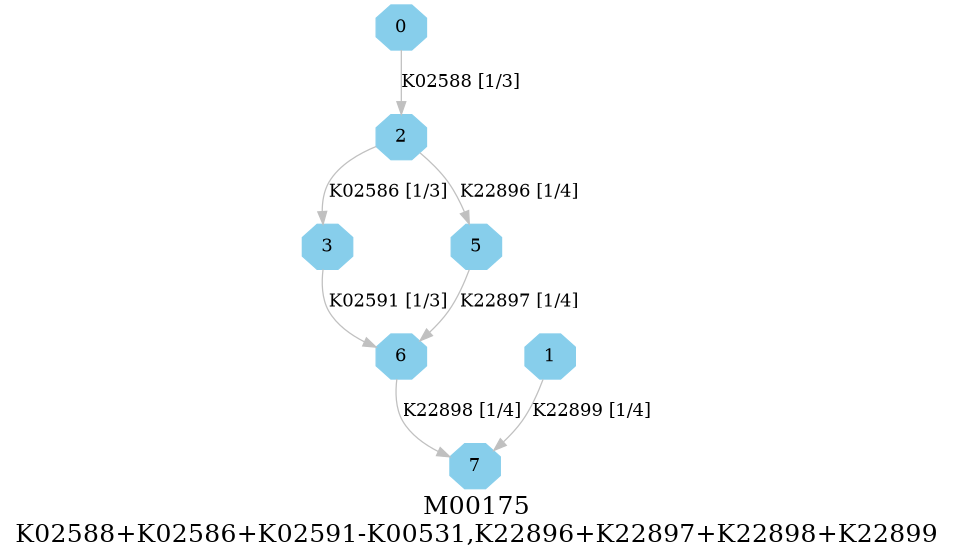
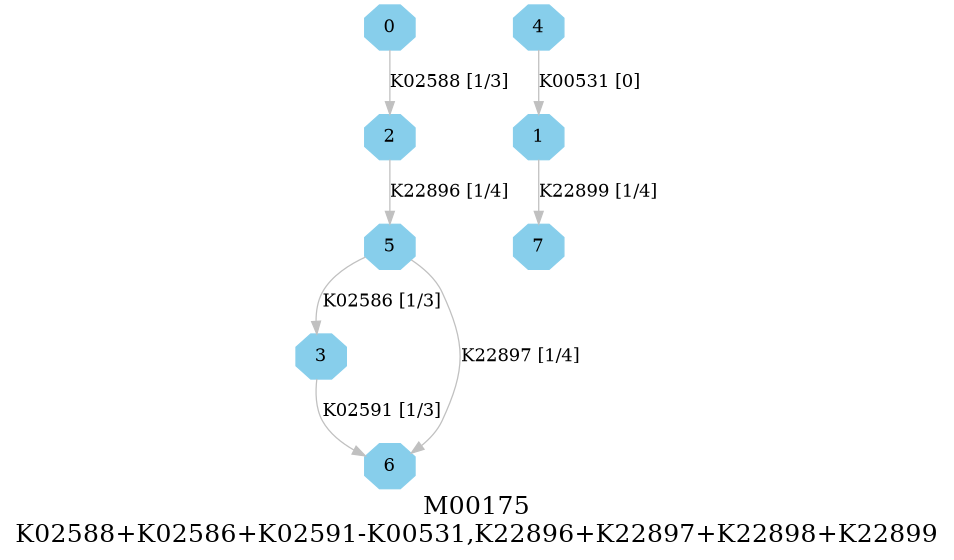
  digraph {
    fontsize=20
    label="M00175\nK02588+K02586+K02591-K00531,K22896+K22897+K22898+K22899"
    node [color=skyblue shape=octagon style=filled]
    edge [color=grey]
    0 [height=.3 width=.3]
    1 [height=.3 width=.3]
    2 [height=.3 width=.3]
    3 [height=.3 width=.3]
+   4 [height=.3 width=.3]
    5 [height=.3 width=.3]
    6 [height=.3 width=.3]
    7 [height=.3 width=.3]
    subgraph sub_1 {
      0
      1
      2
      3
+     4
      5
      6
      7
    }
    0 -> 2 [label="K02588 [1/3]"]
    1 -> 7 [label="K22899 [1/4]"]
-   2 -> 3 [label="K02586 [1/3]"]
+   5 -> 3 [label="K02586 [1/3]"]
    2 -> 5 [label="K22896 [1/4]"]
    3 -> 6 [label="K02591 [1/3]"]
+   4 -> 1 [label="K00531 [0]"]
    5 -> 6 [label="K22897 [1/4]"]
-   6 -> 7 [label="K22898 [1/4]"]
  }
